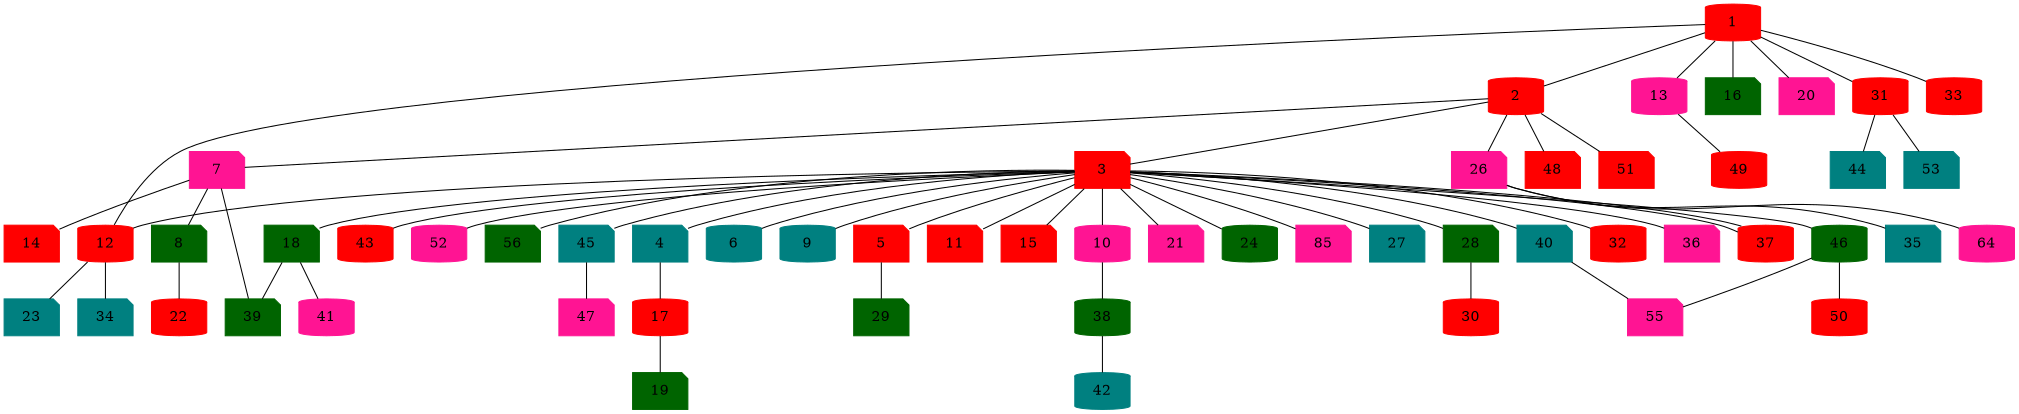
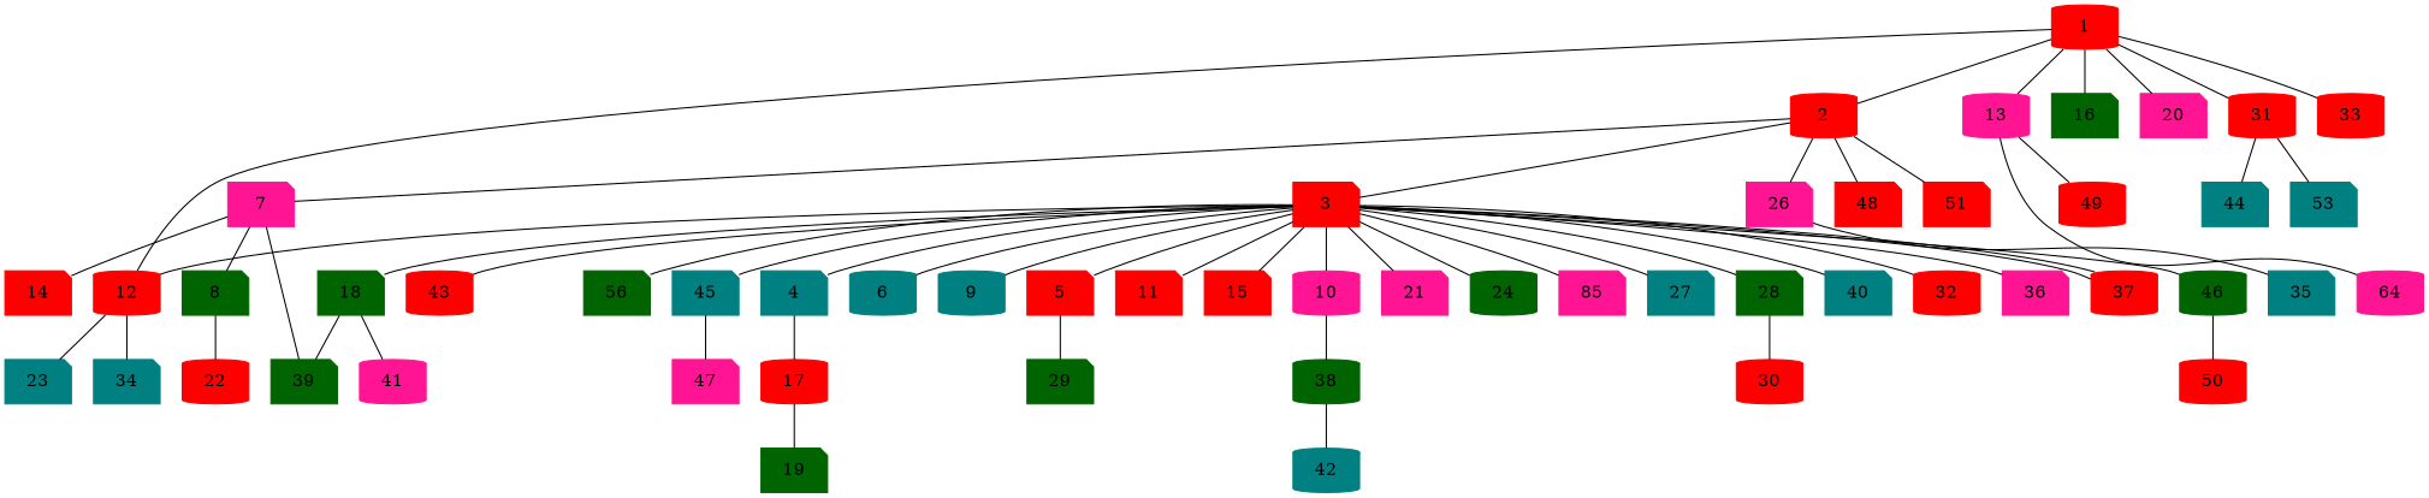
  graph {
    node [color=red shape=note style=filled]
    1 [shape=cylinder]
    2 [shape=cylinder]
    12 [shape=cylinder]
    13 [color=deeppink shape=cylinder]
    16 [color=darkgreen]
    20 [color=deeppink]
    31 [shape=cylinder]
    33 [shape=cylinder]
    3
    7 [color=deeppink]
    26 [color=deeppink]
    48
    51
    23 [color=teal]
    34 [color=teal]
    49 [shape=cylinder]
    44 [color=teal]
    53 [color=teal]
    4 [color=teal]
    5
    6 [color=teal shape=cylinder]
    9 [color=teal shape=cylinder]
    10 [color=deeppink shape=cylinder]
    11
    15
    18 [color=darkgreen]
    21 [color=deeppink]
    24 [color=darkgreen shape=cylinder]
    n29 [color=deeppink label=85]
    27 [color=teal]
    28 [color=darkgreen]
    32 [shape=cylinder]
    36 [color=deeppink]
    37 [shape=cylinder]
    40 [color=teal]
    43 [shape=cylinder]
    45 [color=teal]
    46 [color=darkgreen shape=cylinder]
-   52 [color=deeppink shape=cylinder]
    56 [color=darkgreen]
    8 [color=darkgreen]
    14
    39 [color=darkgreen]
    35 [color=teal]
    n45 [color=deeppink label=64 shape=cylinder]
    17 [shape=cylinder]
    29 [color=darkgreen]
    38 [color=darkgreen shape=cylinder]
    41 [color=deeppink shape=cylinder]
    30 [shape=cylinder]
-   55 [color=deeppink]
    47 [color=deeppink]
    50 [shape=cylinder]
    19 [color=darkgreen]
    22 [shape=cylinder]
    42 [color=teal shape=cylinder]
    1 -- 2
    1 -- 12
    1 -- 13
    1 -- 16
    1 -- 20
    1 -- 31
    1 -- 33
    2 -- 3
    2 -- 7
    2 -- 26
    2 -- 48
    2 -- 51
    12 -- 23
    12 -- 34
    13 -- 49
    31 -- 44
    31 -- 53
    3 -- 12
    3 -- 4
    3 -- 5
    3 -- 6
    3 -- 9
    3 -- 10
    3 -- 11
    3 -- 15
    3 -- 18
    3 -- 21
    3 -- 24
    3 -- n29
    3 -- 27
    3 -- 28
    3 -- 32
    3 -- 36
    3 -- 37
    3 -- 37
    3 -- 40
    3 -- 43
    3 -- 45
    3 -- 46
-   3 -- 52
    3 -- 56
    7 -- 8
    7 -- 14
    7 -- 39
    26 -- 35
-   26 -- n45
+   13 -- n45
    4 -- 17
    5 -- 29
    10 -- 38
    18 -- 39
    18 -- 41
    28 -- 30
-   40 -- 55
    45 -- 47
-   46 -- 55
    46 -- 50
    8 -- 22
    17 -- 19
    38 -- 42
  }
